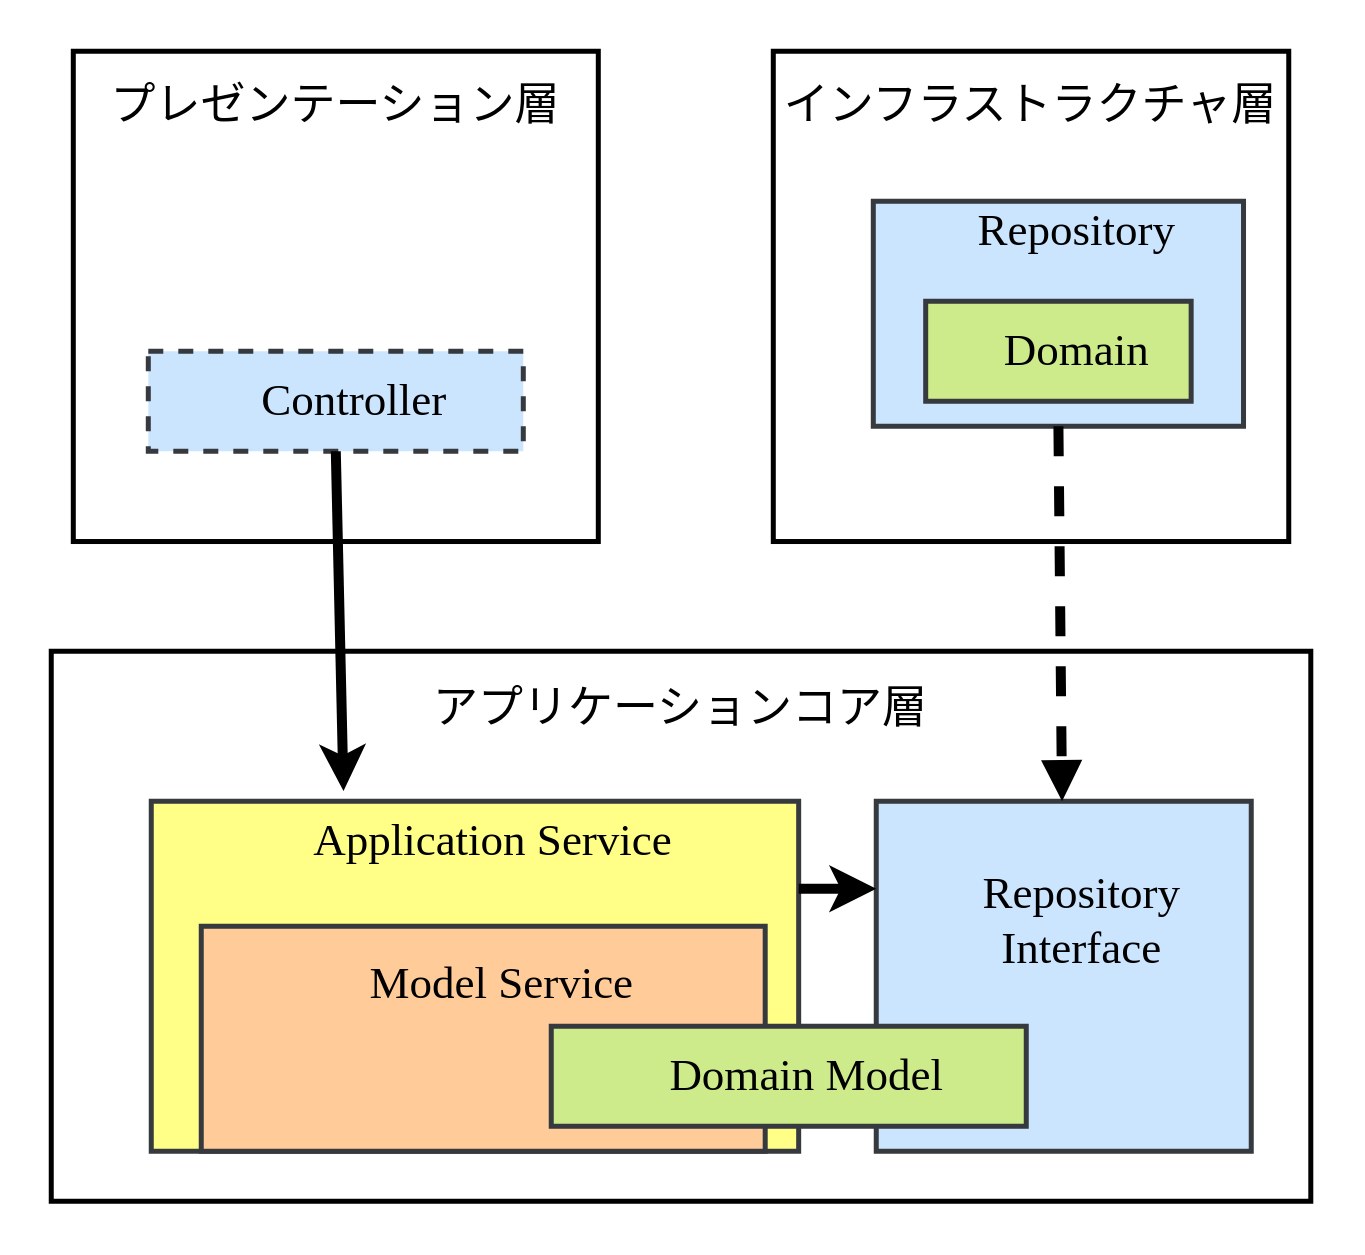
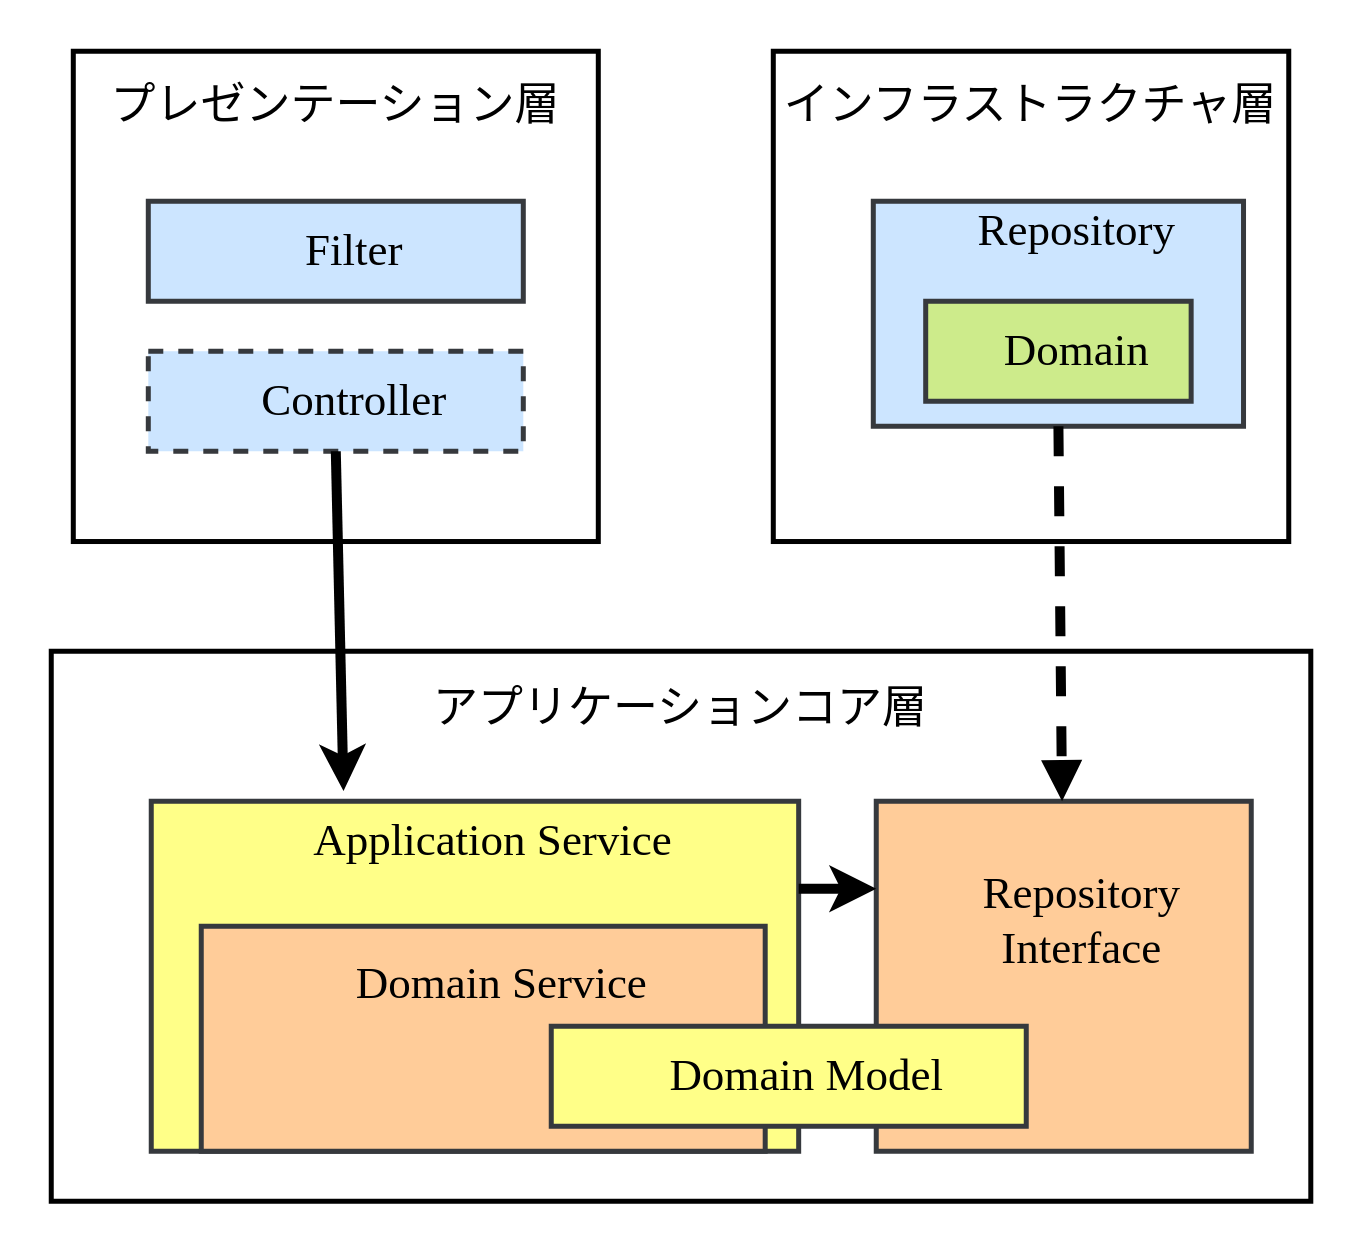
  <mxCell id="0" />
  <mxCell id="1" parent="0" />
  <mxCell id="2" value="&lt;font color=&quot;#000000&quot;&gt;アプリケーションコア層&lt;br&gt;&lt;br&gt;&lt;br&gt;&lt;br&gt;&lt;br&gt;&lt;br&gt;&lt;br&gt;&lt;br&gt;&lt;br&gt;&lt;/font&gt;" style="rounded=0;whiteSpace=wrap;html=1;fontFamily=Noto Sans JP;fontSize=18;strokeWidth=2;fontSource=https%3A%2F%2Ffonts.googleapis.com%2Fcss%3Ffamily%3DNoto%2BSans%2BJP;fillColor=#FFFFFF;strokeColor=#000000;" parent="1" vertex="1"><mxGeometry x="20" y="260" width="503.82" height="220" as="geometry" /></mxCell>
  <mxCell id="3" value="&lt;div&gt;&lt;span style=&quot;color: rgb(0 , 0 , 0)&quot;&gt;Application Service&lt;/span&gt;&lt;/div&gt;&lt;div&gt;&lt;span style=&quot;color: rgb(0 , 0 , 0)&quot;&gt;&lt;br&gt;&lt;/span&gt;&lt;/div&gt;&lt;div&gt;&lt;span style=&quot;color: rgb(0 , 0 , 0)&quot;&gt;&lt;br&gt;&lt;/span&gt;&lt;/div&gt;&lt;div&gt;&lt;span style=&quot;color: rgb(0 , 0 , 0)&quot;&gt;&lt;br&gt;&lt;/span&gt;&lt;/div&gt;&lt;div&gt;&lt;span style=&quot;color: rgb(0 , 0 , 0)&quot;&gt;&lt;br&gt;&lt;/span&gt;&lt;/div&gt;&lt;div&gt;&lt;span style=&quot;color: rgb(0 , 0 , 0)&quot;&gt;&lt;br&gt;&lt;/span&gt;&lt;/div&gt;" style="rounded=0;whiteSpace=wrap;html=1;fontFamily=Noto Sans JP;fontSize=18;fillColor=#ffff88;strokeColor=#36393d;strokeWidth=2;spacingLeft=15;fontSource=https%3A%2F%2Ffonts.googleapis.com%2Fcss%3Ffamily%3DNoto%2BSans%2BJP;align=center;" vertex="1" parent="1"><mxGeometry x="60" y="320" width="258.97" height="140" as="geometry" /></mxCell>
  <mxCell id="4" value="&lt;font color=&quot;#000000&quot;&gt;インフラストラクチャ層&lt;br&gt;&lt;br&gt;&lt;br&gt;&lt;br&gt;&lt;br&gt;&lt;br&gt;&lt;br&gt;&lt;br&gt;&lt;/font&gt;" style="rounded=0;whiteSpace=wrap;html=1;fontFamily=Noto Sans JP;fontSize=18;strokeWidth=2;fontSource=https%3A%2F%2Ffonts.googleapis.com%2Fcss%3Ffamily%3DNoto%2BSans%2BJP;fillColor=#FFFFFF;strokeColor=#000000;" parent="1" vertex="1"><mxGeometry x="308.82" y="20" width="206.18" height="196.11" as="geometry" /></mxCell>
  <mxCell id="5" value="&lt;font color=&quot;#000000&quot;&gt;プレゼンテーション層&lt;br&gt;&lt;br&gt;&lt;br&gt;&lt;br&gt;&lt;br&gt;&lt;br&gt;&lt;br&gt;&lt;br&gt;&lt;/font&gt;" style="rounded=0;whiteSpace=wrap;html=1;fontFamily=Noto Sans JP;fontSize=18;strokeWidth=2;fontSource=https%3A%2F%2Ffonts.googleapis.com%2Fcss%3Ffamily%3DNoto%2BSans%2BJP;fillColor=#FFFFFF;strokeColor=#000000;" parent="1" vertex="1"><mxGeometry x="28.82" y="20" width="210" height="196.11" as="geometry" /></mxCell>
- <mxCell id="6" value="&lt;div&gt;&lt;span style=&quot;color: rgb(0 , 0 , 0)&quot;&gt;Model Service&lt;/span&gt;&lt;/div&gt;&lt;div&gt;&lt;br&gt;&lt;/div&gt;&lt;div&gt;&lt;span style=&quot;color: rgb(0 , 0 , 0)&quot;&gt;&lt;br&gt;&lt;/span&gt;&lt;/div&gt;" style="rounded=0;whiteSpace=wrap;html=1;fontFamily=Noto Sans JP;fontSize=18;fillColor=#ffcc99;strokeColor=#36393d;strokeWidth=2;spacingLeft=15;fontSource=https%3A%2F%2Ffonts.googleapis.com%2Fcss%3Ffamily%3DNoto%2BSans%2BJP;align=center;" vertex="1" parent="1"><mxGeometry x="80" y="370" width="225.58" height="90" as="geometry" /></mxCell>
+ <mxCell id="6" value="&lt;div&gt;&lt;span style=&quot;color: rgb(0 , 0 , 0)&quot;&gt;Domain Service&lt;/span&gt;&lt;/div&gt;&lt;div&gt;&lt;br&gt;&lt;/div&gt;&lt;div&gt;&lt;span style=&quot;color: rgb(0 , 0 , 0)&quot;&gt;&lt;br&gt;&lt;/span&gt;&lt;/div&gt;" style="rounded=0;whiteSpace=wrap;html=1;fontFamily=Noto Sans JP;fontSize=18;fillColor=#ffcc99;strokeColor=#36393d;strokeWidth=2;spacingLeft=15;fontSource=https%3A%2F%2Ffonts.googleapis.com%2Fcss%3Ffamily%3DNoto%2BSans%2BJP;align=center;" vertex="1" parent="1"><mxGeometry x="80" y="370" width="225.58" height="90" as="geometry" /></mxCell>
  <mxCell id="7" value="&lt;font color=&quot;#000000&quot;&gt;Repository&lt;br&gt;&lt;br&gt;&lt;br&gt;&lt;br&gt;&lt;/font&gt;" style="rounded=0;whiteSpace=wrap;html=1;fontFamily=Noto Sans JP;fontSize=18;fillColor=#cce5ff;strokeColor=#36393d;strokeWidth=2;spacingLeft=15;fontSource=https%3A%2F%2Ffonts.googleapis.com%2Fcss%3Ffamily%3DNoto%2BSans%2BJP;" vertex="1" parent="1"><mxGeometry x="348.82" y="80" width="148.09" height="90" as="geometry" /></mxCell>
- <mxCell id="8" value="&lt;font color=&quot;#000000&quot;&gt;Repository&lt;br&gt;Interface&lt;br&gt;&lt;br&gt;&lt;br&gt;&lt;/font&gt;" style="rounded=0;whiteSpace=wrap;html=1;fontFamily=Noto Sans JP;fontSize=18;fillColor=#cce5ff;strokeColor=#36393d;strokeWidth=2;spacingLeft=15;fontSource=https%3A%2F%2Ffonts.googleapis.com%2Fcss%3Ffamily%3DNoto%2BSans%2BJP;" vertex="1" parent="1"><mxGeometry x="350" y="320" width="150" height="140" as="geometry" /></mxCell>
+ <mxCell id="8" value="&lt;font color=&quot;#000000&quot;&gt;Repository&lt;br&gt;Interface&lt;br&gt;&lt;br&gt;&lt;br&gt;&lt;/font&gt;" style="rounded=0;whiteSpace=wrap;html=1;fontFamily=Noto Sans JP;fontSize=18;fillColor=#ffcc99;strokeColor=#36393d;strokeWidth=2;spacingLeft=15;fontSource=https%3A%2F%2Ffonts.googleapis.com%2Fcss%3Ffamily%3DNoto%2BSans%2BJP;" vertex="1" parent="1"><mxGeometry x="350" y="320" width="150" height="140" as="geometry" /></mxCell>
  <mxCell id="9" value="&lt;font color=&quot;#000000&quot;&gt;Controller&lt;/font&gt;" style="rounded=0;whiteSpace=wrap;html=1;fontFamily=Noto Sans JP;fontSize=18;fillColor=#cce5ff;strokeColor=#36393d;strokeWidth=2;spacingLeft=15;fontSource=https%3A%2F%2Ffonts.googleapis.com%2Fcss%3Ffamily%3DNoto%2BSans%2BJP;dashed=1;" vertex="1" parent="1"><mxGeometry x="58.82" y="140" width="150" height="40" as="geometry" /></mxCell>
+ <mxCell id="10" value="&lt;font color=&quot;#000000&quot;&gt;Filter&lt;/font&gt;" style="rounded=0;whiteSpace=wrap;html=1;fontFamily=Noto Sans JP;fontSize=18;fillColor=#cce5ff;strokeColor=#36393d;strokeWidth=2;spacingLeft=15;fontSource=https%3A%2F%2Ffonts.googleapis.com%2Fcss%3Ffamily%3DNoto%2BSans%2BJP;" vertex="1" parent="1"><mxGeometry x="58.82" y="80" width="150" height="40" as="geometry" /></mxCell>
  <mxCell id="11" value="&lt;font color=&quot;#000000&quot;&gt;Domain&lt;/font&gt;" style="rounded=0;whiteSpace=wrap;html=1;fontFamily=Noto Sans JP;fontSize=18;fillColor=#cdeb8b;strokeColor=#36393d;strokeWidth=2;spacingLeft=15;fontSource=https%3A%2F%2Ffonts.googleapis.com%2Fcss%3Ffamily%3DNoto%2BSans%2BJP;" vertex="1" parent="1"><mxGeometry x="369.78" y="120" width="106.18" height="40" as="geometry" /></mxCell>
  <mxCell id="12" style="edgeStyle=none;sketch=0;html=1;exitX=0.5;exitY=1;exitDx=0;exitDy=0;shadow=0;fontColor=#000000;endArrow=classic;endFill=1;strokeColor=#000000;strokeWidth=4;entryX=0.297;entryY=-0.029;entryDx=0;entryDy=0;entryPerimeter=0;" edge="1" parent="1" source="9" target="3"><mxGeometry relative="1" as="geometry"><mxPoint x="315.58" y="415" as="sourcePoint" /><mxPoint x="360" y="413.14" as="targetPoint" /></mxGeometry></mxCell>
  <mxCell id="13" style="edgeStyle=none;sketch=0;html=1;exitX=0.5;exitY=1;exitDx=0;exitDy=0;shadow=0;fontColor=#000000;endArrow=block;endFill=1;strokeColor=#000000;strokeWidth=4;dashed=1;" edge="1" parent="1" source="7" target="8"><mxGeometry relative="1" as="geometry"><mxPoint x="115" y="170" as="sourcePoint" /><mxPoint x="149.057" y="325.94" as="targetPoint" /></mxGeometry></mxCell>
  <mxCell id="14" style="edgeStyle=none;sketch=0;html=1;exitX=1;exitY=0.25;exitDx=0;exitDy=0;shadow=0;fontColor=#000000;endArrow=classic;endFill=1;strokeColor=#000000;strokeWidth=4;entryX=0;entryY=0.25;entryDx=0;entryDy=0;" edge="1" parent="1" source="3" target="8"><mxGeometry relative="1" as="geometry"><mxPoint x="301.76" y="415" as="sourcePoint" /><mxPoint x="346.18" y="413.14" as="targetPoint" /></mxGeometry></mxCell>
- <mxCell id="15" value="&lt;font color=&quot;#000000&quot;&gt;Domain Model&lt;/font&gt;" style="rounded=0;whiteSpace=wrap;html=1;fontFamily=Noto Sans JP;fontSize=18;fillColor=#cdeb8b;strokeColor=#36393d;strokeWidth=2;spacingLeft=15;fontSource=https%3A%2F%2Ffonts.googleapis.com%2Fcss%3Ffamily%3DNoto%2BSans%2BJP;" vertex="1" parent="1"><mxGeometry x="220" y="410" width="190" height="40" as="geometry" /></mxCell>
+ <mxCell id="15" value="&lt;font color=&quot;#000000&quot;&gt;Domain Model&lt;/font&gt;" style="rounded=0;whiteSpace=wrap;html=1;fontFamily=Noto Sans JP;fontSize=18;fillColor=#ffff88;strokeColor=#36393d;strokeWidth=2;spacingLeft=15;fontSource=https%3A%2F%2Ffonts.googleapis.com%2Fcss%3Ffamily%3DNoto%2BSans%2BJP;" vertex="1" parent="1"><mxGeometry x="220" y="410" width="190" height="40" as="geometry" /></mxCell>
